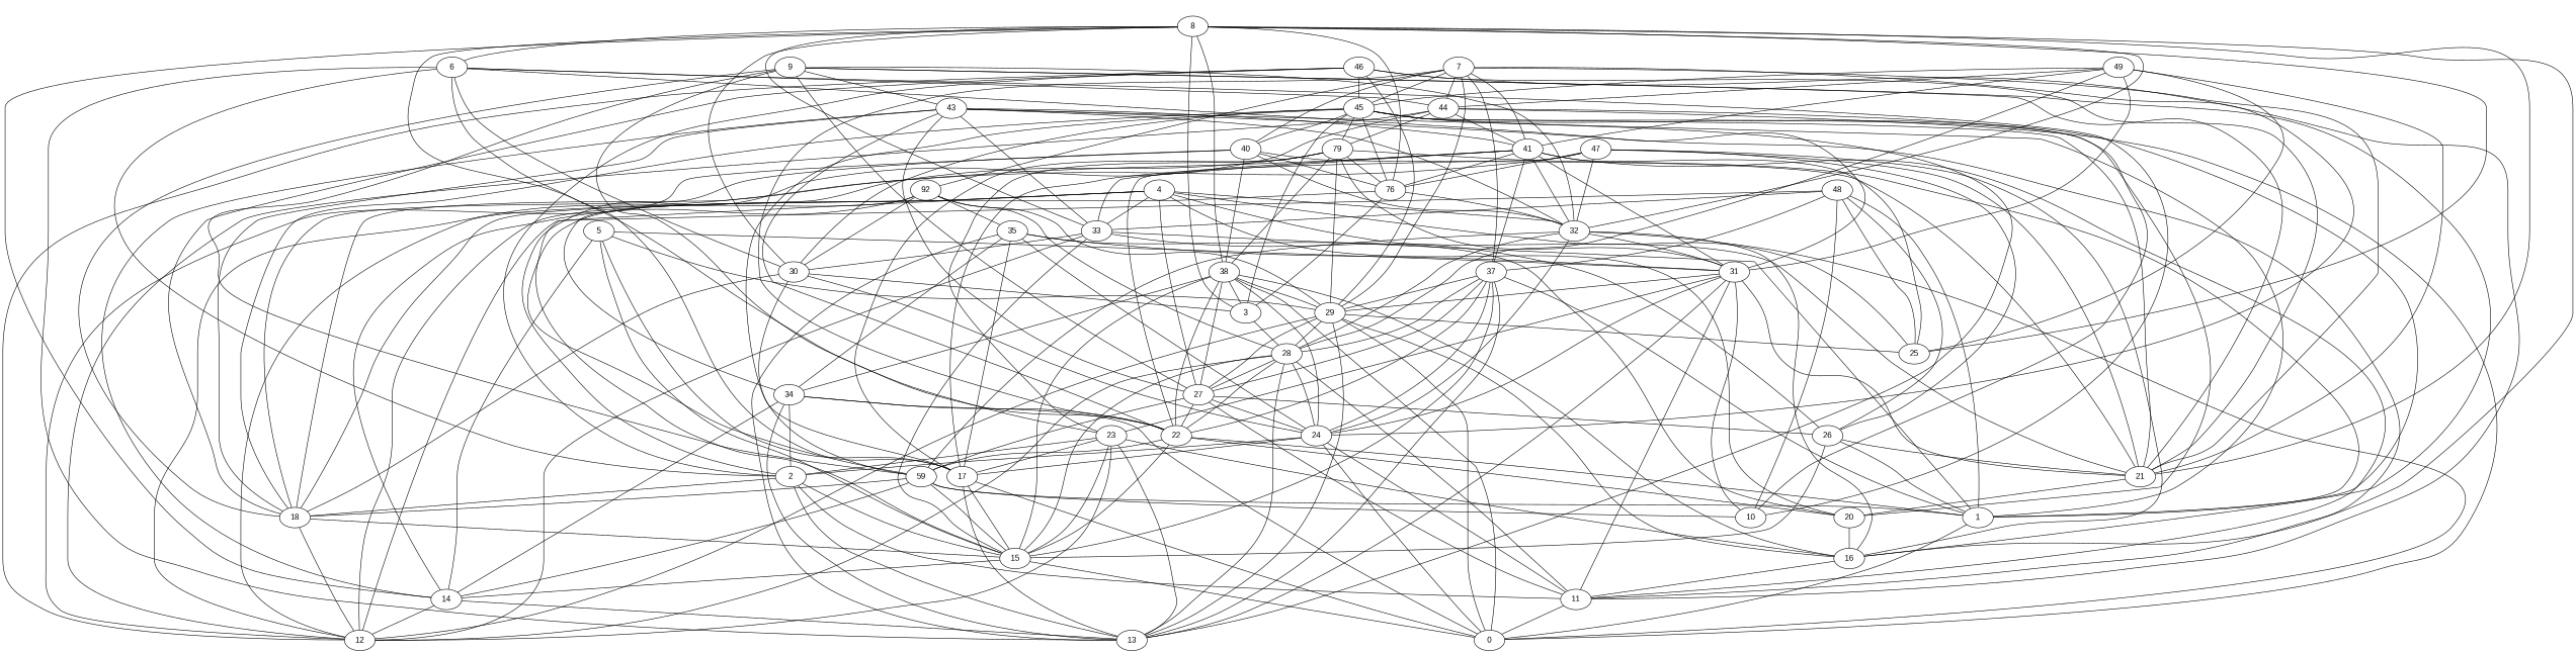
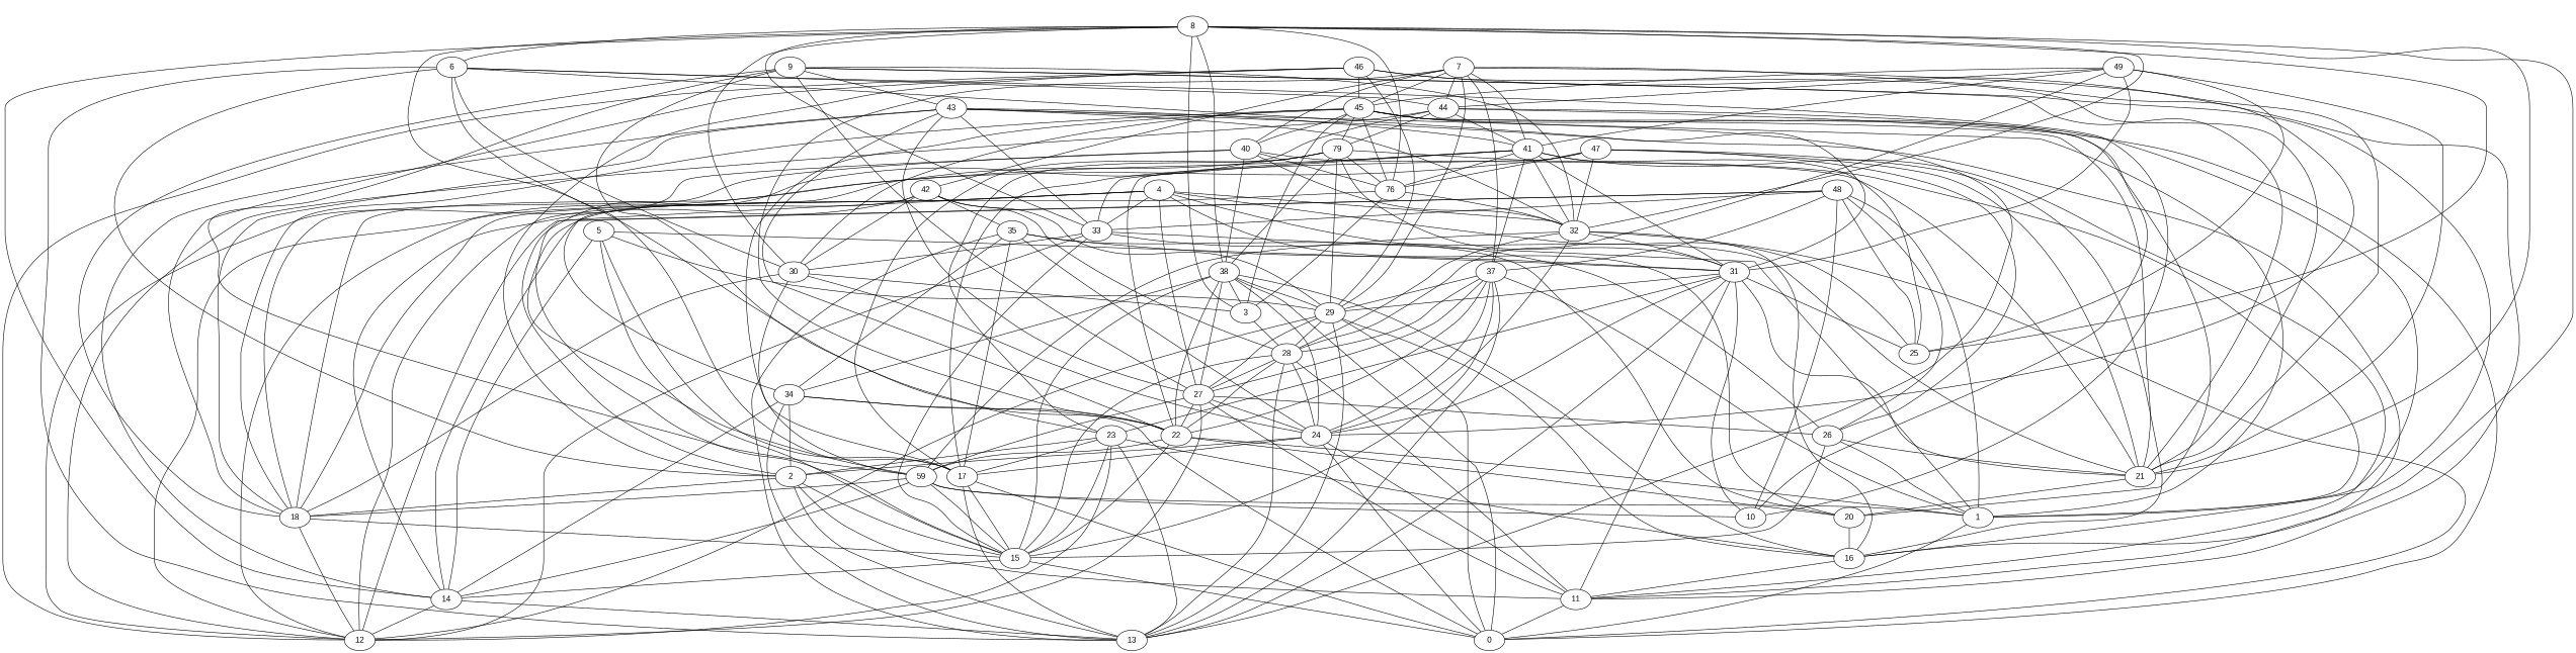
  digraph {
    fontname="Liberation Sans"
    node [fontname="Liberation Sans"]
    edge [color=black dir=none fontname="Liberation Sans"]
    4
    15
    18
    12
    21
    27
    32
    20
    33
    14
    0
    13
    34
    2
    22
    11
    n17 [label=79]
    1
    23
    17
    n21 [label=76]
    31
    29
    38
    16
    46
    45
    28
    24
    n30 [label=59]
    26
    41
    25
    37
    3
    44
    10
    40
    49
-   42 [label=92]
+   42
    30
    35
    43
    9
    48
    8
    6
    5
    47
    7
    subgraph sub_1 {
      4
      15
      18
      12
      21
      27
      32
      20
      33
      14
      0
      13
      34
      2
      22
      11
      n17
      1
      23
      17
      n21
      31
      29
      38
      16
      46
      45
      28
      24
      n30
      26
      41
      25
      37
      3
      44
      10
      40
      49
      42
      30
      35
      43
      9
      48
      8
      6
      5
      47
      7
    }
    4 -> 15
    4 -> 18
    4 -> 12
    4 -> 21
    4 -> 27
    4 -> 32
    4 -> 20
    4 -> 33
    15 -> 14
    15 -> 0
    18 -> 15
    18 -> 12
    21 -> 20
    27 -> 22
    27 -> 11
    27 -> 24
    27 -> n30
    27 -> 26
    32 -> 0
    32 -> 31
    32 -> 16
    32 -> 28
    32 -> 24
    32 -> n30
    20 -> 16
    33 -> 15
    33 -> 12
    33 -> 1
    33 -> 26
    33 -> 30
    14 -> 12
    14 -> 13
    34 -> 14
    34 -> 0
    34 -> 13
    34 -> 2
    34 -> 22
    2 -> 15
    2 -> 18
    2 -> 13
    2 -> 11
    22 -> 15
    22 -> 20
    22 -> 1
    22 -> n30
    11 -> 0
    n17 -> 34
    n17 -> 1
    n17 -> 23
    n17 -> 17
    n17 -> n21
    n17 -> 31
    n17 -> 29
    n17 -> 38
    1 -> 0
    23 -> 15
    23 -> 12
    23 -> 13
    23 -> 2
    23 -> 17
    23 -> 16
    17 -> 15
    17 -> 0
    17 -> 13
    n21 -> 12
    n21 -> 32
    n21 -> 3
    31 -> 21
    31 -> 13
    31 -> 11
    31 -> 23
    31 -> 29
    31 -> 24
-   29 -> 25
+   31 -> 25
    31 -> 10
    29 -> 12
    29 -> 27
    29 -> 0
    29 -> 13
    29 -> 16
    29 -> 28
    38 -> 15
    38 -> 27
    38 -> 0
    38 -> 34
    38 -> 22
    38 -> 29
    38 -> 16
    38 -> 24
    38 -> 3
    16 -> 11
    46 -> 18
    46 -> 12
    46 -> 21
    46 -> 2
    46 -> 11
    46 -> 29
    46 -> 45
    45 -> 18
    45 -> 21
    45 -> 20
    45 -> 13
    45 -> n17
    45 -> 1
    45 -> 17
    45 -> n21
    45 -> 3
    45 -> 40
    45 -> 30
    28 -> 15
-   28 -> 12
+   27 -> 12
    28 -> 27
    28 -> 13
    28 -> 22
    28 -> 11
    28 -> 24
    24 -> 0
    24 -> 2
    24 -> 11
    24 -> 17
    n30 -> 15
    n30 -> 18
    n30 -> 14
    n30 -> 1
    n30 -> 10
    26 -> 15
    26 -> 21
    26 -> 1
    41 -> 18
    41 -> 32
    41 -> 33
    41 -> 11
    41 -> 17
    41 -> n21
    41 -> 31
    41 -> 25
    41 -> 37
    25 -> 4
    37 -> 15
    37 -> 27
    37 -> 13
    37 -> 22
    37 -> 1
    37 -> 29
    37 -> 28
    37 -> 24
    3 -> 28
    44 -> 12
    44 -> 0
    44 -> 2
    44 -> n17
    44 -> 41
    44 -> 10
    40 -> 18
    40 -> 12
    40 -> 21
    40 -> 32
    40 -> n21
    40 -> 38
    49 -> 21
    49 -> 31
    49 -> 45
    49 -> 28
    49 -> 41
    49 -> 25
    49 -> 44
    42 -> 14
    42 -> 29
    42 -> 28
    42 -> n30
    42 -> 30
    42 -> 35
    30 -> 18
    30 -> 24
    30 -> n30
    30 -> 3
    35 -> 20
    35 -> 13
    35 -> 34
    35 -> 17
    35 -> 31
    35 -> 24
    43 -> 18
    43 -> 27
    43 -> 32
    43 -> 33
    43 -> 14
    43 -> 22
    43 -> 11
    43 -> 1
    43 -> 41
    9 -> 18
    9 -> 21
    9 -> 27
    9 -> 32
    9 -> 23
    9 -> 16
    9 -> n30
    9 -> 43
    48 -> 12
    48 -> 33
+   48 -> 14
    48 -> 1
    48 -> 26
    48 -> 25
    48 -> 37
    48 -> 10
    8 -> 21
    8 -> 32
    8 -> 33
    8 -> 14
    8 -> 22
    8 -> n21
    8 -> 38
    8 -> 16
    8 -> 25
    8 -> 3
    8 -> 30
    8 -> 6
    6 -> 13
    6 -> 2
    6 -> 17
    6 -> 31
    6 -> 44
    6 -> 10
    6 -> 30
    5 -> 15
    5 -> 14
    5 -> 17
    5 -> 31
    5 -> 29
    47 -> 12
    47 -> 21
    47 -> 32
    47 -> 22
    47 -> n21
    47 -> 16
    47 -> 26
    7 -> 21
    7 -> 22
    7 -> 29
    7 -> 45
    7 -> 24
    7 -> 41
    7 -> 37
    7 -> 44
    7 -> 40
    7 -> 42
  }
